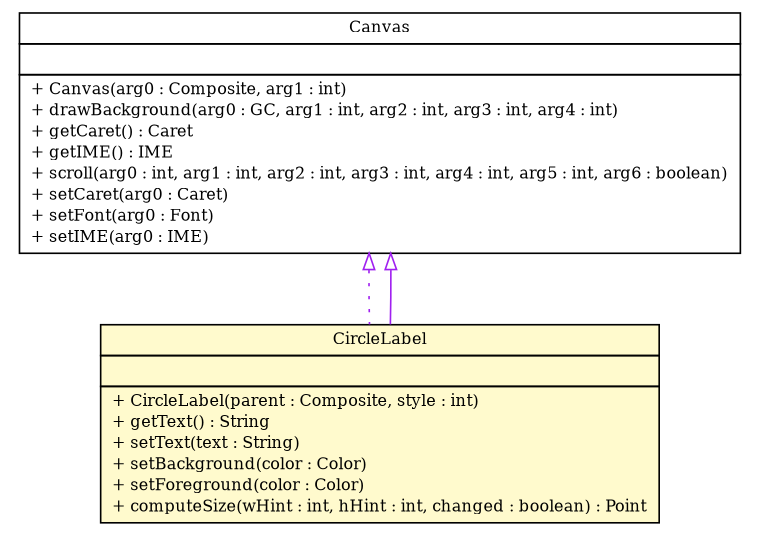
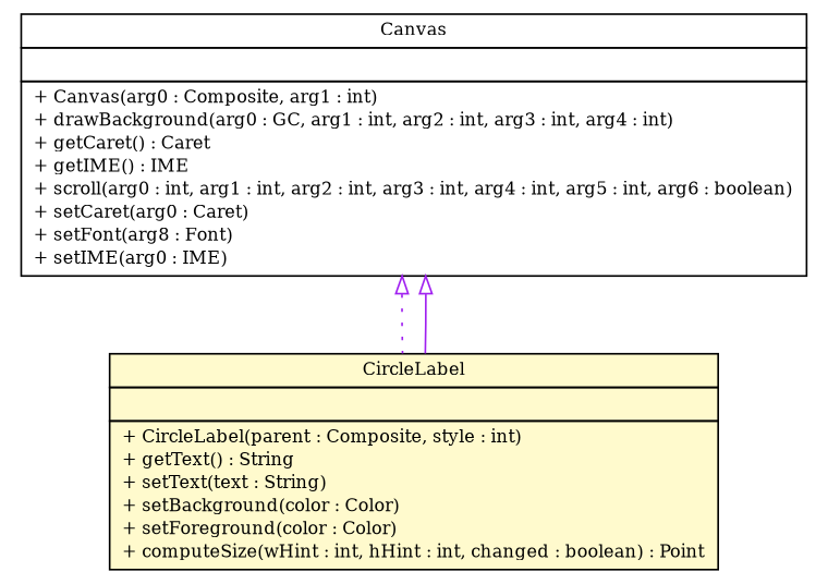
  digraph {
    nodesep=0.25
    ranksep=0.5
    fontname="DejaVu Serif"
    node [fontcolor=black fontname="DejaVu Serif" fontsize=10.0 shape=plaintext]
    edge [arrowtail=empty dir=back fontname="DejaVu Serif" fontsize=10 headport=p labelfontname=arial labelfontsize=10 tailport=p color=purple]
    n1 [label=<<table title="gov.sandia.cf.parts.widgets.CircleLabel" border="0" cellborder="1" cellspacing="0" cellpadding="2" port="p" bgcolor="lemonChiffon" href="./CircleLabel.html"> 		<tr><td><table border="0" cellspacing="0" cellpadding="1"> <tr><td align="center" balign="center"> CircleLabel </td></tr> 		</table></td></tr> 		<tr><td><table border="0" cellspacing="0" cellpadding="1"> <tr><td align="left" balign="left">  </td></tr> 		</table></td></tr> 		<tr><td><table border="0" cellspacing="0" cellpadding="1"> <tr><td align="left" balign="left"> + CircleLabel(parent : Composite, style : int) </td></tr> <tr><td align="left" balign="left"> + getText() : String </td></tr> <tr><td align="left" balign="left"> + setText(text : String) </td></tr> <tr><td align="left" balign="left"> + setBackground(color : Color) </td></tr> <tr><td align="left" balign="left"> + setForeground(color : Color) </td></tr> <tr><td align="left" balign="left"> + computeSize(wHint : int, hHint : int, changed : boolean) : Point </td></tr> 		</table></td></tr> 		</table>>]
-   n2 [label=<<table title="org.eclipse.swt.widgets.Canvas" border="0" cellborder="1" cellspacing="0" cellpadding="2" port="p" href="http://java.sun.com/j2se/1.4.2/docs/api/org/eclipse/swt/widgets/Canvas.html"> 		<tr><td><table border="0" cellspacing="0" cellpadding="1"> <tr><td align="center" balign="center"> Canvas </td></tr> 		</table></td></tr> 		<tr><td><table border="0" cellspacing="0" cellpadding="1"> <tr><td align="left" balign="left">  </td></tr> 		</table></td></tr> 		<tr><td><table border="0" cellspacing="0" cellpadding="1"> <tr><td align="left" balign="left"> + Canvas(arg0 : Composite, arg1 : int) </td></tr> <tr><td align="left" balign="left"> + drawBackground(arg0 : GC, arg1 : int, arg2 : int, arg3 : int, arg4 : int) </td></tr> <tr><td align="left" balign="left"> + getCaret() : Caret </td></tr> <tr><td align="left" balign="left"> + getIME() : IME </td></tr> <tr><td align="left" balign="left"> + scroll(arg0 : int, arg1 : int, arg2 : int, arg3 : int, arg4 : int, arg5 : int, arg6 : boolean) </td></tr> <tr><td align="left" balign="left"> + setCaret(arg0 : Caret) </td></tr> <tr><td align="left" balign="left"> + setFont(arg0 : Font) </td></tr> <tr><td align="left" balign="left"> + setIME(arg0 : IME) </td></tr> 		</table></td></tr> 		</table>>]
+   n2 [label=<<table title="org.eclipse.swt.widgets.Canvas" border="0" cellborder="1" cellspacing="0" cellpadding="2" port="p" href="http://java.sun.com/j2se/1.4.2/docs/api/org/eclipse/swt/widgets/Canvas.html"> 		<tr><td><table border="0" cellspacing="0" cellpadding="1"> <tr><td align="center" balign="center"> Canvas </td></tr> 		</table></td></tr> 		<tr><td><table border="0" cellspacing="0" cellpadding="1"> <tr><td align="left" balign="left">  </td></tr> 		</table></td></tr> 		<tr><td><table border="0" cellspacing="0" cellpadding="1"> <tr><td align="left" balign="left"> + Canvas(arg0 : Composite, arg1 : int) </td></tr> <tr><td align="left" balign="left"> + drawBackground(arg0 : GC, arg1 : int, arg2 : int, arg3 : int, arg4 : int) </td></tr> <tr><td align="left" balign="left"> + getCaret() : Caret </td></tr> <tr><td align="left" balign="left"> + getIME() : IME </td></tr> <tr><td align="left" balign="left"> + scroll(arg0 : int, arg1 : int, arg2 : int, arg3 : int, arg4 : int, arg5 : int, arg6 : boolean) </td></tr> <tr><td align="left" balign="left"> + setCaret(arg0 : Caret) </td></tr> <tr><td align="left" balign="left"> + setFont(arg8 : Font) </td></tr> <tr><td align="left" balign="left"> + setIME(arg0 : IME) </td></tr> 		</table></td></tr> 		</table>>]
    n2 -> n1 [style=dotted]
    n2 -> n1 [style=solid]
  }
